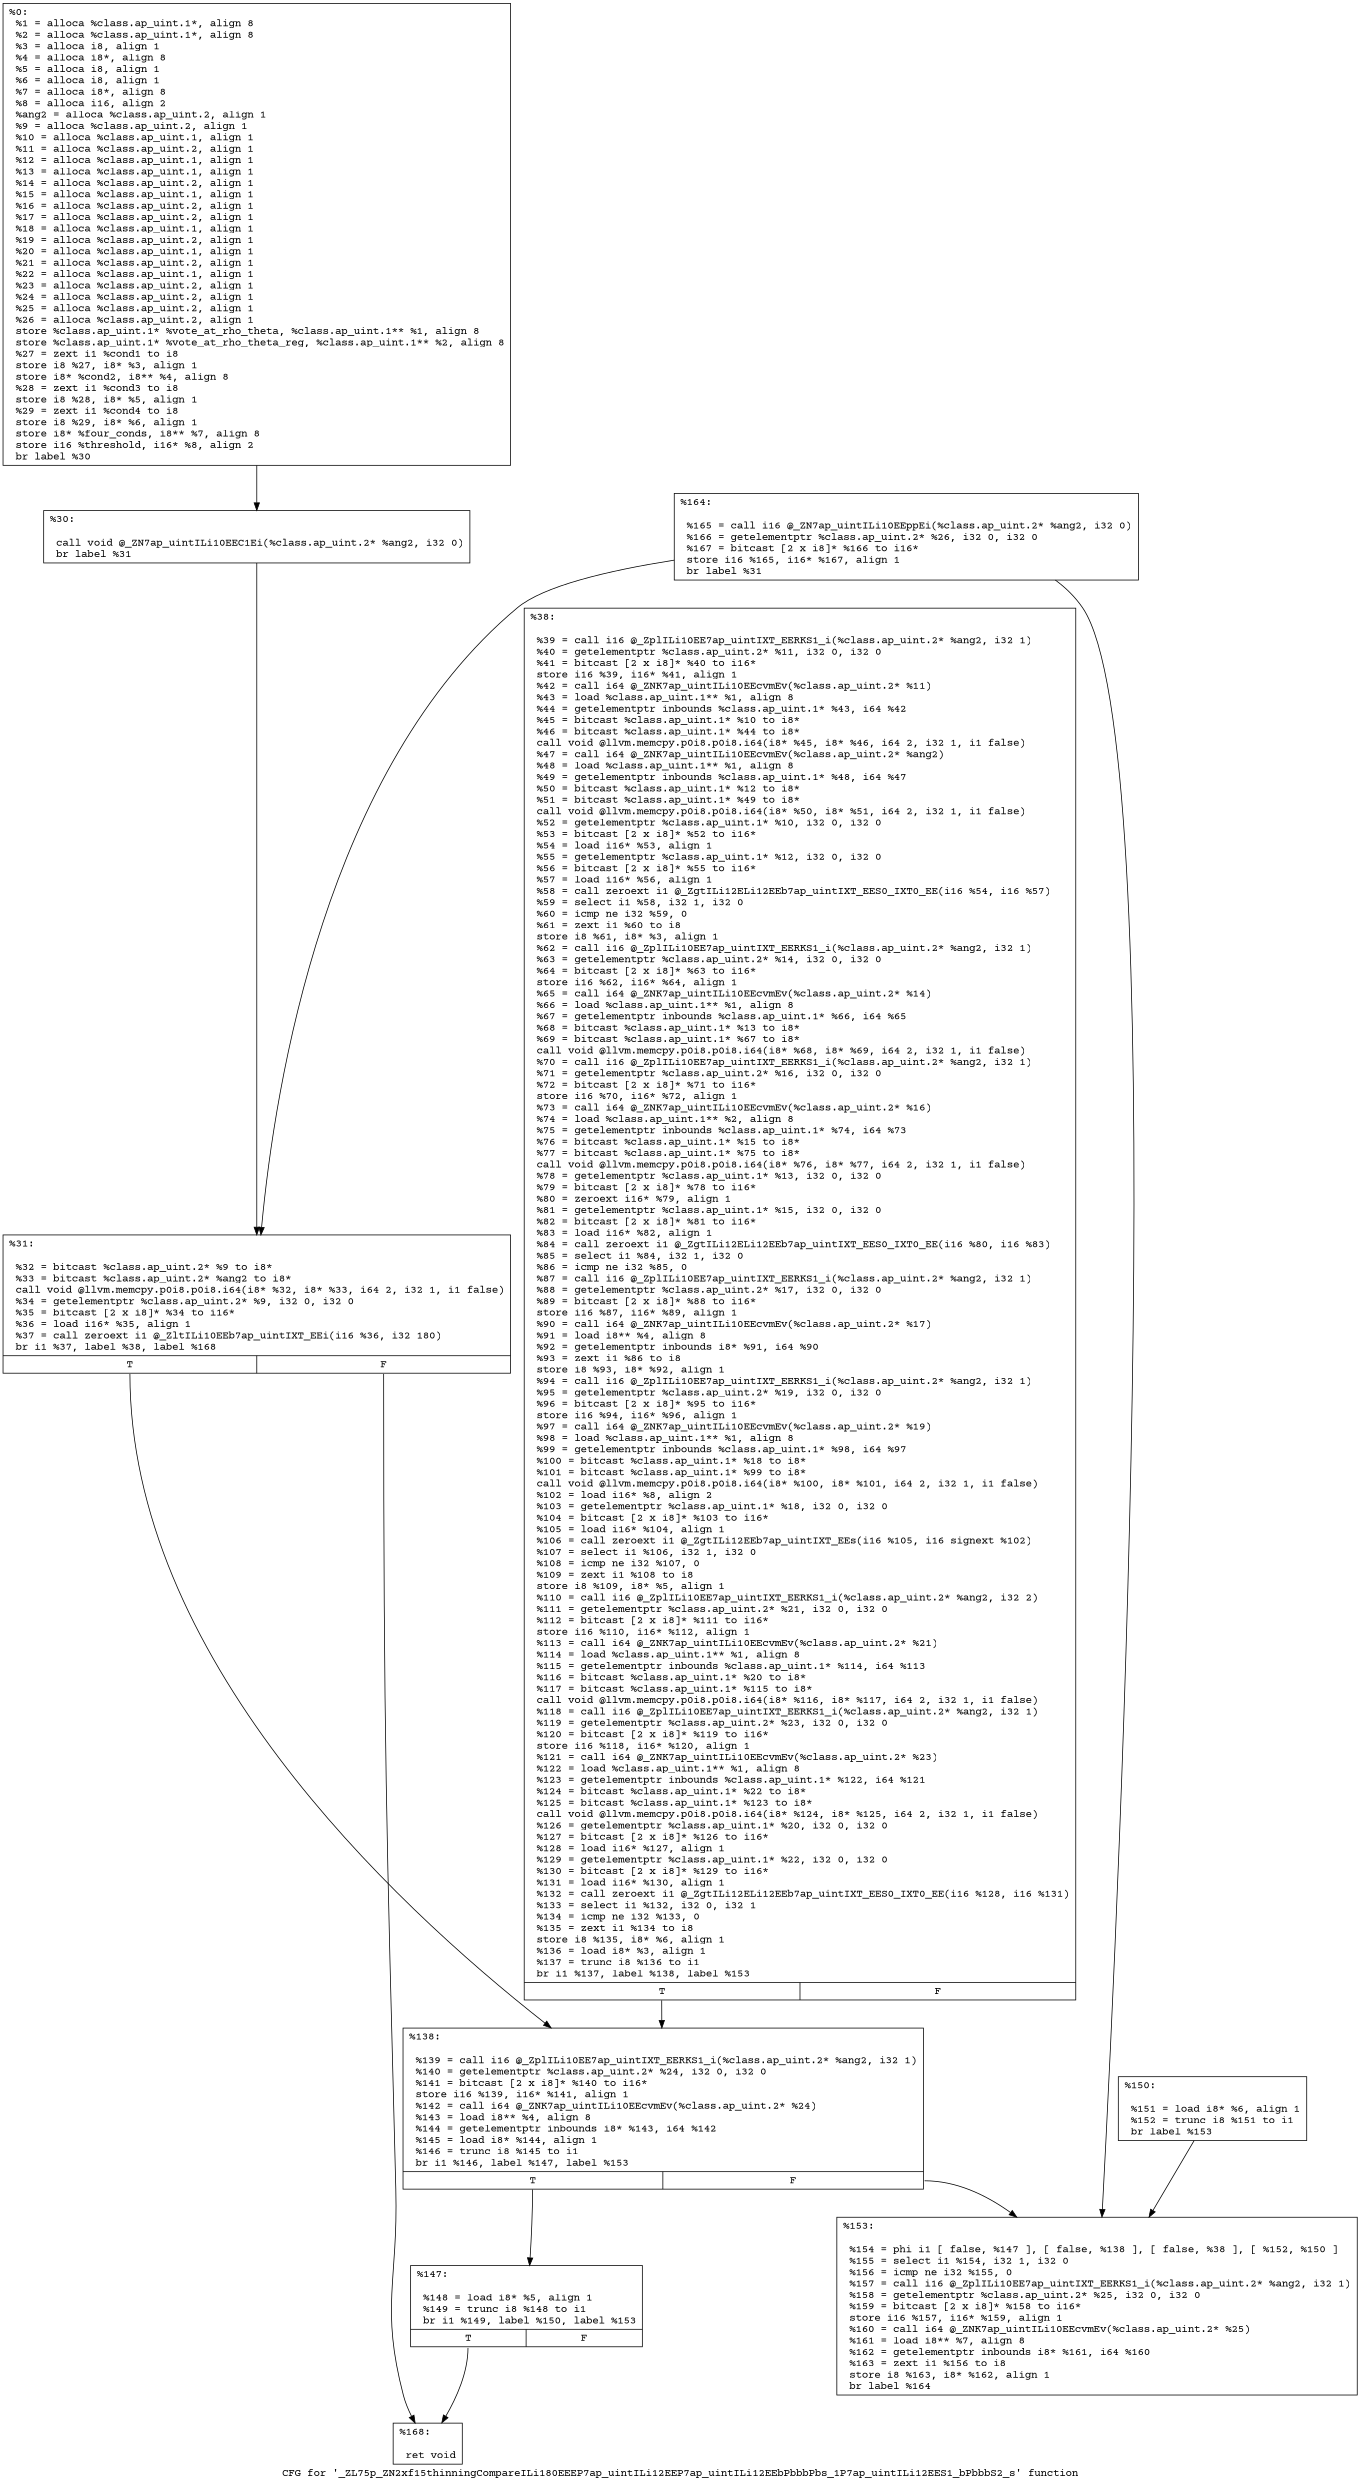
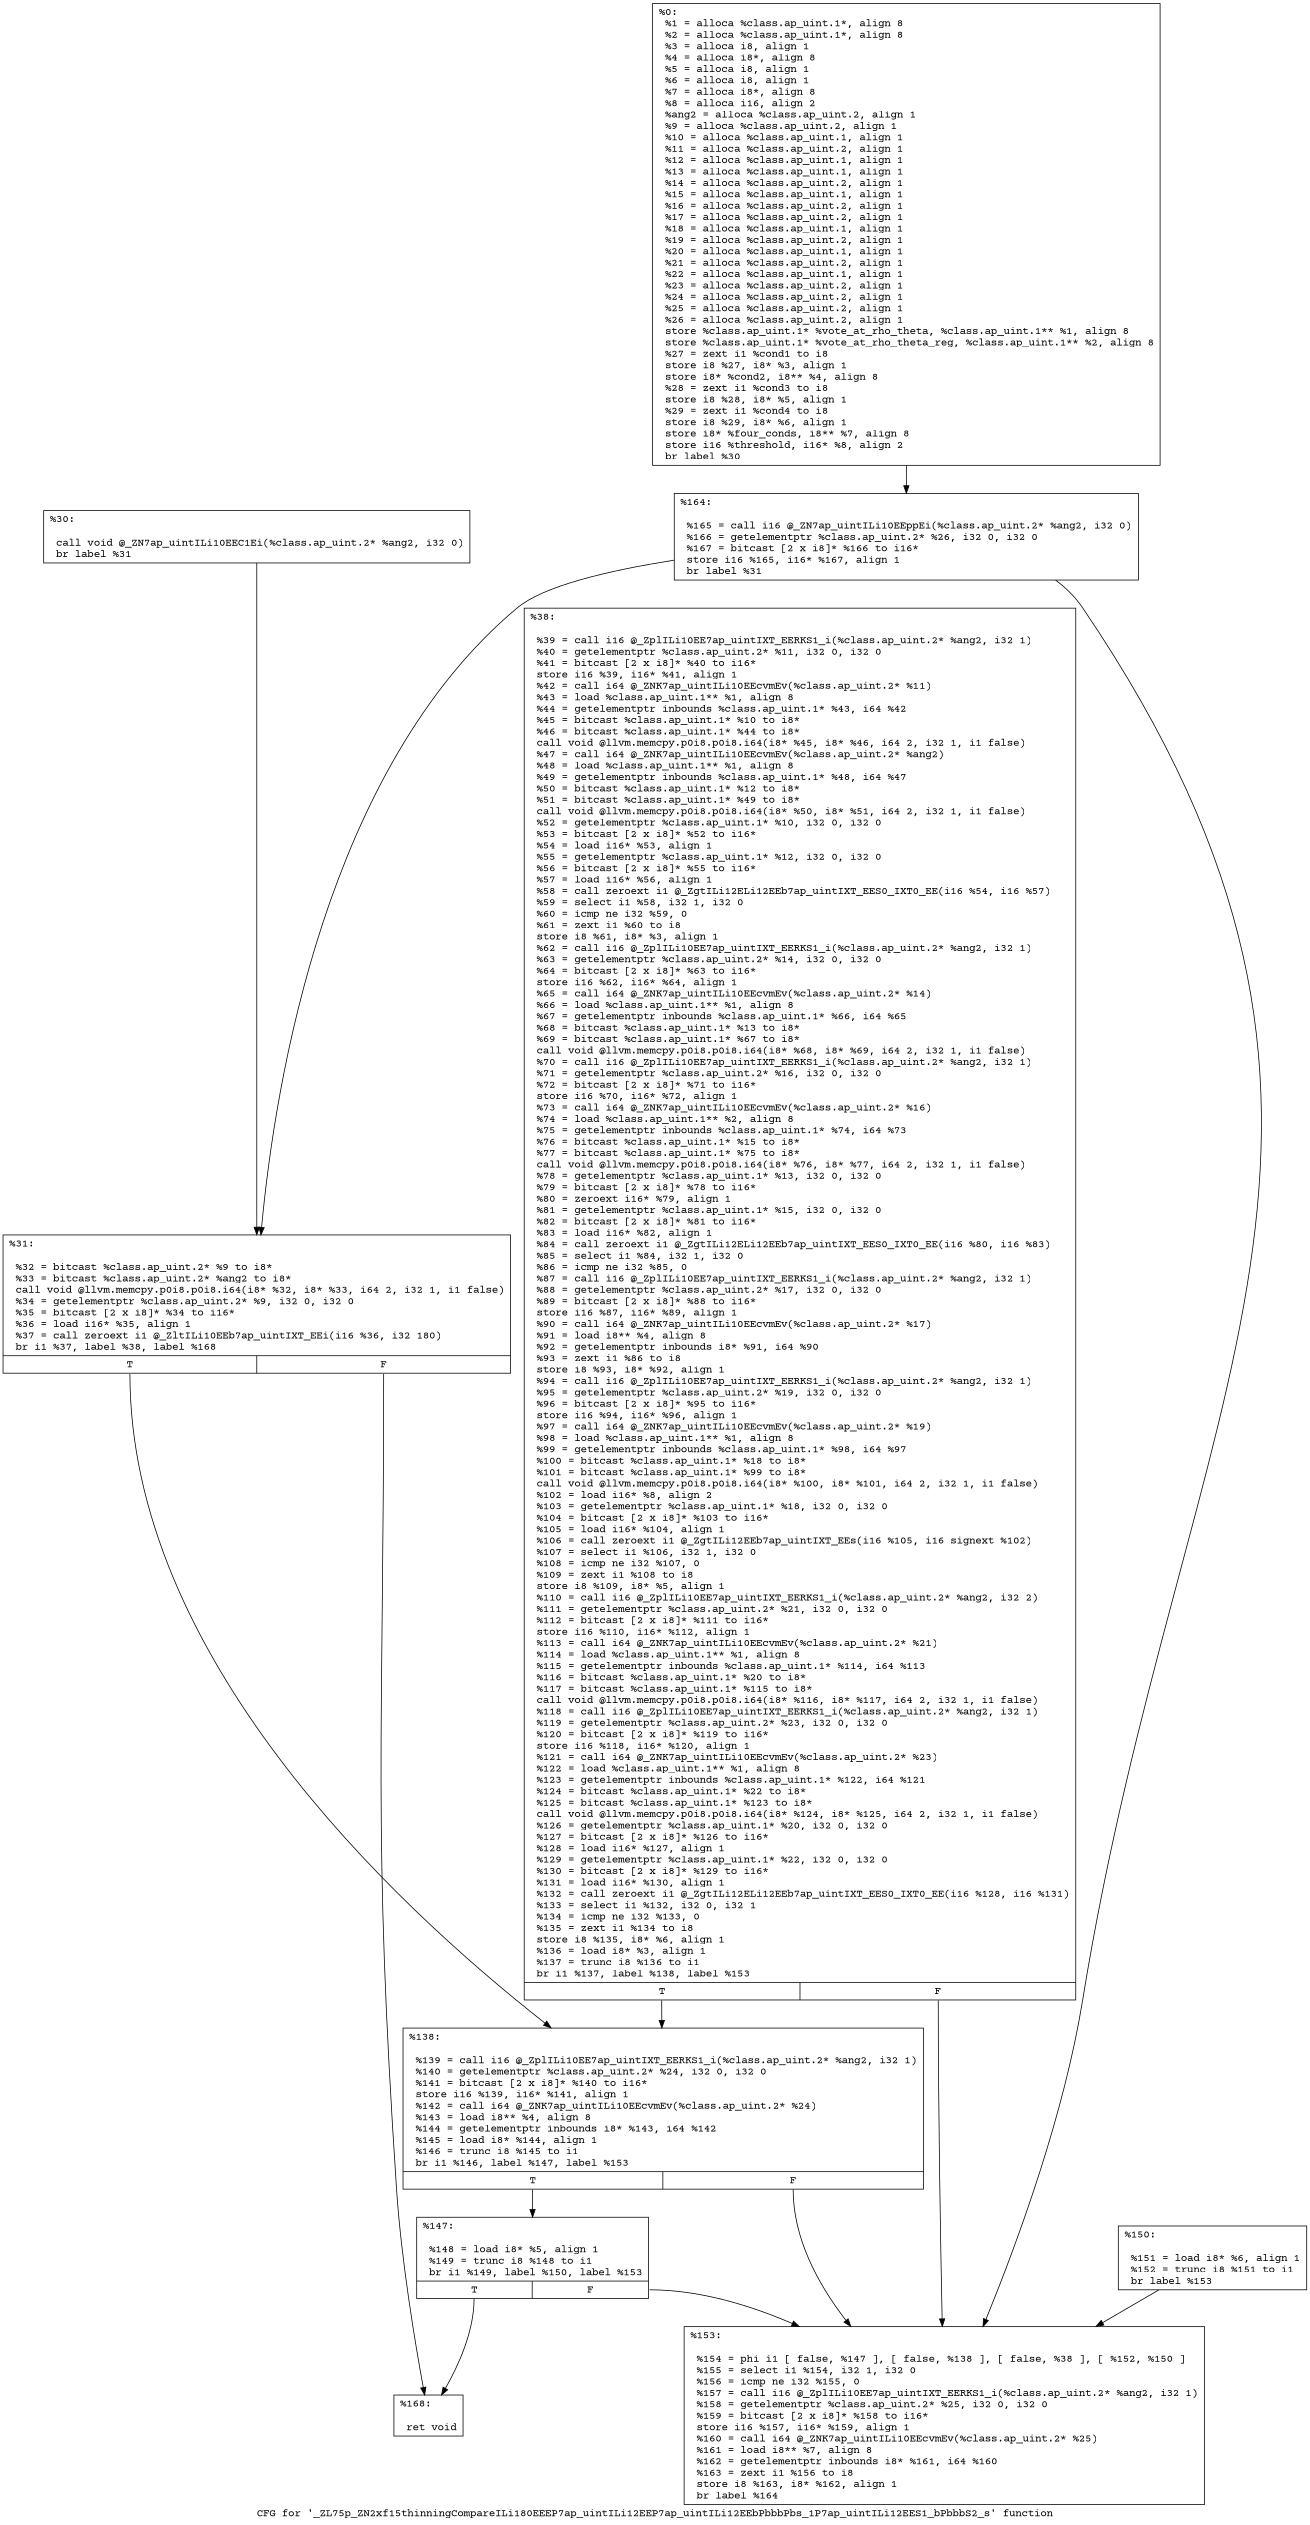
  digraph {
    fontname="Courier Prime"
    label="CFG for '_ZL75p_ZN2xf15thinningCompareILi180EEEP7ap_uintILi12EEP7ap_uintILi12EEbPbbbPbs_1P7ap_uintILi12EES1_bPbbbS2_s' function"
    node [fontname="Courier Prime" shape=record]
    edge [fontname="Courier Prime"]
    n1 [label="{%0:\l  %1 = alloca %class.ap_uint.1*, align 8\l  %2 = alloca %class.ap_uint.1*, align 8\l  %3 = alloca i8, align 1\l  %4 = alloca i8*, align 8\l  %5 = alloca i8, align 1\l  %6 = alloca i8, align 1\l  %7 = alloca i8*, align 8\l  %8 = alloca i16, align 2\l  %ang2 = alloca %class.ap_uint.2, align 1\l  %9 = alloca %class.ap_uint.2, align 1\l  %10 = alloca %class.ap_uint.1, align 1\l  %11 = alloca %class.ap_uint.2, align 1\l  %12 = alloca %class.ap_uint.1, align 1\l  %13 = alloca %class.ap_uint.1, align 1\l  %14 = alloca %class.ap_uint.2, align 1\l  %15 = alloca %class.ap_uint.1, align 1\l  %16 = alloca %class.ap_uint.2, align 1\l  %17 = alloca %class.ap_uint.2, align 1\l  %18 = alloca %class.ap_uint.1, align 1\l  %19 = alloca %class.ap_uint.2, align 1\l  %20 = alloca %class.ap_uint.1, align 1\l  %21 = alloca %class.ap_uint.2, align 1\l  %22 = alloca %class.ap_uint.1, align 1\l  %23 = alloca %class.ap_uint.2, align 1\l  %24 = alloca %class.ap_uint.2, align 1\l  %25 = alloca %class.ap_uint.2, align 1\l  %26 = alloca %class.ap_uint.2, align 1\l  store %class.ap_uint.1* %vote_at_rho_theta, %class.ap_uint.1** %1, align 8\l  store %class.ap_uint.1* %vote_at_rho_theta_reg, %class.ap_uint.1** %2, align 8\l  %27 = zext i1 %cond1 to i8\l  store i8 %27, i8* %3, align 1\l  store i8* %cond2, i8** %4, align 8\l  %28 = zext i1 %cond3 to i8\l  store i8 %28, i8* %5, align 1\l  %29 = zext i1 %cond4 to i8\l  store i8 %29, i8* %6, align 1\l  store i8* %four_conds, i8** %7, align 8\l  store i16 %threshold, i16* %8, align 2\l  br label %30\l}"]
    n2 [label="{%30:\l\l  call void @_ZN7ap_uintILi10EEC1Ei(%class.ap_uint.2* %ang2, i32 0)\l  br label %31\l}"]
    n3 [label="{%31:\l\l  %32 = bitcast %class.ap_uint.2* %9 to i8*\l  %33 = bitcast %class.ap_uint.2* %ang2 to i8*\l  call void @llvm.memcpy.p0i8.p0i8.i64(i8* %32, i8* %33, i64 2, i32 1, i1 false)\l  %34 = getelementptr %class.ap_uint.2* %9, i32 0, i32 0\l  %35 = bitcast [2 x i8]* %34 to i16*\l  %36 = load i16* %35, align 1\l  %37 = call zeroext i1 @_ZltILi10EEb7ap_uintIXT_EEi(i16 %36, i32 180)\l  br i1 %37, label %38, label %168\l|{<s0>T|<s1>F}}"]
    n4 [label="{%168:\l\l  ret void\l}"]
    n5 [label="{%138:\l\l  %139 = call i16 @_ZplILi10EE7ap_uintIXT_EERKS1_i(%class.ap_uint.2* %ang2, i32 1)\l  %140 = getelementptr %class.ap_uint.2* %24, i32 0, i32 0\l  %141 = bitcast [2 x i8]* %140 to i16*\l  store i16 %139, i16* %141, align 1\l  %142 = call i64 @_ZNK7ap_uintILi10EEcvmEv(%class.ap_uint.2* %24)\l  %143 = load i8** %4, align 8\l  %144 = getelementptr inbounds i8* %143, i64 %142\l  %145 = load i8* %144, align 1\l  %146 = trunc i8 %145 to i1\l  br i1 %146, label %147, label %153\l|{<s0>T|<s1>F}}"]
    n6 [label="{%38:\l\l  %39 = call i16 @_ZplILi10EE7ap_uintIXT_EERKS1_i(%class.ap_uint.2* %ang2, i32 1)\l  %40 = getelementptr %class.ap_uint.2* %11, i32 0, i32 0\l  %41 = bitcast [2 x i8]* %40 to i16*\l  store i16 %39, i16* %41, align 1\l  %42 = call i64 @_ZNK7ap_uintILi10EEcvmEv(%class.ap_uint.2* %11)\l  %43 = load %class.ap_uint.1** %1, align 8\l  %44 = getelementptr inbounds %class.ap_uint.1* %43, i64 %42\l  %45 = bitcast %class.ap_uint.1* %10 to i8*\l  %46 = bitcast %class.ap_uint.1* %44 to i8*\l  call void @llvm.memcpy.p0i8.p0i8.i64(i8* %45, i8* %46, i64 2, i32 1, i1 false)\l  %47 = call i64 @_ZNK7ap_uintILi10EEcvmEv(%class.ap_uint.2* %ang2)\l  %48 = load %class.ap_uint.1** %1, align 8\l  %49 = getelementptr inbounds %class.ap_uint.1* %48, i64 %47\l  %50 = bitcast %class.ap_uint.1* %12 to i8*\l  %51 = bitcast %class.ap_uint.1* %49 to i8*\l  call void @llvm.memcpy.p0i8.p0i8.i64(i8* %50, i8* %51, i64 2, i32 1, i1 false)\l  %52 = getelementptr %class.ap_uint.1* %10, i32 0, i32 0\l  %53 = bitcast [2 x i8]* %52 to i16*\l  %54 = load i16* %53, align 1\l  %55 = getelementptr %class.ap_uint.1* %12, i32 0, i32 0\l  %56 = bitcast [2 x i8]* %55 to i16*\l  %57 = load i16* %56, align 1\l  %58 = call zeroext i1 @_ZgtILi12ELi12EEb7ap_uintIXT_EES0_IXT0_EE(i16 %54, i16 %57)\l  %59 = select i1 %58, i32 1, i32 0\l  %60 = icmp ne i32 %59, 0\l  %61 = zext i1 %60 to i8\l  store i8 %61, i8* %3, align 1\l  %62 = call i16 @_ZplILi10EE7ap_uintIXT_EERKS1_i(%class.ap_uint.2* %ang2, i32 1)\l  %63 = getelementptr %class.ap_uint.2* %14, i32 0, i32 0\l  %64 = bitcast [2 x i8]* %63 to i16*\l  store i16 %62, i16* %64, align 1\l  %65 = call i64 @_ZNK7ap_uintILi10EEcvmEv(%class.ap_uint.2* %14)\l  %66 = load %class.ap_uint.1** %1, align 8\l  %67 = getelementptr inbounds %class.ap_uint.1* %66, i64 %65\l  %68 = bitcast %class.ap_uint.1* %13 to i8*\l  %69 = bitcast %class.ap_uint.1* %67 to i8*\l  call void @llvm.memcpy.p0i8.p0i8.i64(i8* %68, i8* %69, i64 2, i32 1, i1 false)\l  %70 = call i16 @_ZplILi10EE7ap_uintIXT_EERKS1_i(%class.ap_uint.2* %ang2, i32 1)\l  %71 = getelementptr %class.ap_uint.2* %16, i32 0, i32 0\l  %72 = bitcast [2 x i8]* %71 to i16*\l  store i16 %70, i16* %72, align 1\l  %73 = call i64 @_ZNK7ap_uintILi10EEcvmEv(%class.ap_uint.2* %16)\l  %74 = load %class.ap_uint.1** %2, align 8\l  %75 = getelementptr inbounds %class.ap_uint.1* %74, i64 %73\l  %76 = bitcast %class.ap_uint.1* %15 to i8*\l  %77 = bitcast %class.ap_uint.1* %75 to i8*\l  call void @llvm.memcpy.p0i8.p0i8.i64(i8* %76, i8* %77, i64 2, i32 1, i1 false)\l  %78 = getelementptr %class.ap_uint.1* %13, i32 0, i32 0\l  %79 = bitcast [2 x i8]* %78 to i16*\l  %80 = zeroext i16* %79, align 1\l  %81 = getelementptr %class.ap_uint.1* %15, i32 0, i32 0\l  %82 = bitcast [2 x i8]* %81 to i16*\l  %83 = load i16* %82, align 1\l  %84 = call zeroext i1 @_ZgtILi12ELi12EEb7ap_uintIXT_EES0_IXT0_EE(i16 %80, i16 %83)\l  %85 = select i1 %84, i32 1, i32 0\l  %86 = icmp ne i32 %85, 0\l  %87 = call i16 @_ZplILi10EE7ap_uintIXT_EERKS1_i(%class.ap_uint.2* %ang2, i32 1)\l  %88 = getelementptr %class.ap_uint.2* %17, i32 0, i32 0\l  %89 = bitcast [2 x i8]* %88 to i16*\l  store i16 %87, i16* %89, align 1\l  %90 = call i64 @_ZNK7ap_uintILi10EEcvmEv(%class.ap_uint.2* %17)\l  %91 = load i8** %4, align 8\l  %92 = getelementptr inbounds i8* %91, i64 %90\l  %93 = zext i1 %86 to i8\l  store i8 %93, i8* %92, align 1\l  %94 = call i16 @_ZplILi10EE7ap_uintIXT_EERKS1_i(%class.ap_uint.2* %ang2, i32 1)\l  %95 = getelementptr %class.ap_uint.2* %19, i32 0, i32 0\l  %96 = bitcast [2 x i8]* %95 to i16*\l  store i16 %94, i16* %96, align 1\l  %97 = call i64 @_ZNK7ap_uintILi10EEcvmEv(%class.ap_uint.2* %19)\l  %98 = load %class.ap_uint.1** %1, align 8\l  %99 = getelementptr inbounds %class.ap_uint.1* %98, i64 %97\l  %100 = bitcast %class.ap_uint.1* %18 to i8*\l  %101 = bitcast %class.ap_uint.1* %99 to i8*\l  call void @llvm.memcpy.p0i8.p0i8.i64(i8* %100, i8* %101, i64 2, i32 1, i1 false)\l  %102 = load i16* %8, align 2\l  %103 = getelementptr %class.ap_uint.1* %18, i32 0, i32 0\l  %104 = bitcast [2 x i8]* %103 to i16*\l  %105 = load i16* %104, align 1\l  %106 = call zeroext i1 @_ZgtILi12EEb7ap_uintIXT_EEs(i16 %105, i16 signext %102)\l  %107 = select i1 %106, i32 1, i32 0\l  %108 = icmp ne i32 %107, 0\l  %109 = zext i1 %108 to i8\l  store i8 %109, i8* %5, align 1\l  %110 = call i16 @_ZplILi10EE7ap_uintIXT_EERKS1_i(%class.ap_uint.2* %ang2, i32 2)\l  %111 = getelementptr %class.ap_uint.2* %21, i32 0, i32 0\l  %112 = bitcast [2 x i8]* %111 to i16*\l  store i16 %110, i16* %112, align 1\l  %113 = call i64 @_ZNK7ap_uintILi10EEcvmEv(%class.ap_uint.2* %21)\l  %114 = load %class.ap_uint.1** %1, align 8\l  %115 = getelementptr inbounds %class.ap_uint.1* %114, i64 %113\l  %116 = bitcast %class.ap_uint.1* %20 to i8*\l  %117 = bitcast %class.ap_uint.1* %115 to i8*\l  call void @llvm.memcpy.p0i8.p0i8.i64(i8* %116, i8* %117, i64 2, i32 1, i1 false)\l  %118 = call i16 @_ZplILi10EE7ap_uintIXT_EERKS1_i(%class.ap_uint.2* %ang2, i32 1)\l  %119 = getelementptr %class.ap_uint.2* %23, i32 0, i32 0\l  %120 = bitcast [2 x i8]* %119 to i16*\l  store i16 %118, i16* %120, align 1\l  %121 = call i64 @_ZNK7ap_uintILi10EEcvmEv(%class.ap_uint.2* %23)\l  %122 = load %class.ap_uint.1** %1, align 8\l  %123 = getelementptr inbounds %class.ap_uint.1* %122, i64 %121\l  %124 = bitcast %class.ap_uint.1* %22 to i8*\l  %125 = bitcast %class.ap_uint.1* %123 to i8*\l  call void @llvm.memcpy.p0i8.p0i8.i64(i8* %124, i8* %125, i64 2, i32 1, i1 false)\l  %126 = getelementptr %class.ap_uint.1* %20, i32 0, i32 0\l  %127 = bitcast [2 x i8]* %126 to i16*\l  %128 = load i16* %127, align 1\l  %129 = getelementptr %class.ap_uint.1* %22, i32 0, i32 0\l  %130 = bitcast [2 x i8]* %129 to i16*\l  %131 = load i16* %130, align 1\l  %132 = call zeroext i1 @_ZgtILi12ELi12EEb7ap_uintIXT_EES0_IXT0_EE(i16 %128, i16 %131)\l  %133 = select i1 %132, i32 0, i32 1\l  %134 = icmp ne i32 %133, 0\l  %135 = zext i1 %134 to i8\l  store i8 %135, i8* %6, align 1\l  %136 = load i8* %3, align 1\l  %137 = trunc i8 %136 to i1\l  br i1 %137, label %138, label %153\l|{<s0>T|<s1>F}}"]
    n7 [label="{%153:\l\l  %154 = phi i1 [ false, %147 ], [ false, %138 ], [ false, %38 ], [ %152, %150 ]\l  %155 = select i1 %154, i32 1, i32 0\l  %156 = icmp ne i32 %155, 0\l  %157 = call i16 @_ZplILi10EE7ap_uintIXT_EERKS1_i(%class.ap_uint.2* %ang2, i32 1)\l  %158 = getelementptr %class.ap_uint.2* %25, i32 0, i32 0\l  %159 = bitcast [2 x i8]* %158 to i16*\l  store i16 %157, i16* %159, align 1\l  %160 = call i64 @_ZNK7ap_uintILi10EEcvmEv(%class.ap_uint.2* %25)\l  %161 = load i8** %7, align 8\l  %162 = getelementptr inbounds i8* %161, i64 %160\l  %163 = zext i1 %156 to i8\l  store i8 %163, i8* %162, align 1\l  br label %164\l}"]
    n8 [label="{%147:\l\l  %148 = load i8* %5, align 1\l  %149 = trunc i8 %148 to i1\l  br i1 %149, label %150, label %153\l|{<s0>T|<s1>F}}"]
    n9 [label="{%164:\l\l  %165 = call i16 @_ZN7ap_uintILi10EEppEi(%class.ap_uint.2* %ang2, i32 0)\l  %166 = getelementptr %class.ap_uint.2* %26, i32 0, i32 0\l  %167 = bitcast [2 x i8]* %166 to i16*\l  store i16 %165, i16* %167, align 1\l  br label %31\l}"]
    n10 [label="{%150:\l\l  %151 = load i8* %6, align 1\l  %152 = trunc i8 %151 to i1\l  br label %153\l}"]
-   n1 -> n2
+   n1 -> n9
    n2 -> n3
    n3 -> n4 [tailport=s1]
    n3 -> n5 [tailport=s0]
    n5 -> n7 [tailport=s1]
    n5 -> n8 [tailport=s0]
    n6 -> n5 [tailport=s0]
+   n6 -> n7 [tailport=s1]
    n8 -> n4 [tailport=s0]
+   n8 -> n7 [tailport=s1]
    n9 -> n3
    n9 -> n7
    n10 -> n7
  }
